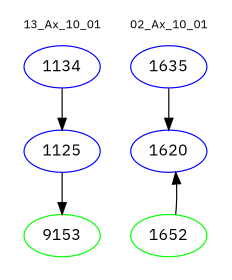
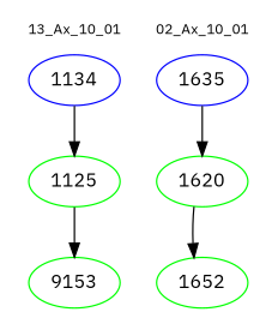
  digraph {
    fontname="IBM Plex Sans"
    node [color=green fontname="IBM Plex Sans"]
    edge [color=black fontname="IBM Plex Sans"]
    n1 [color=blue label=1134]
-   n2 [color=blue label=1125]
+   n2 [label=1125]
    n3 [label=9153]
    n4 [color=blue label=1635]
-   n5 [color=blue label=1620]
+   n5 [label=1620]
    n6 [label=1652]
    subgraph cluster_1 {
      color=white
      fontsize=10
      label="13_Ax_10_01"
      n1
      n2
      n3
    }
    subgraph cluster_2 {
      color=white
      fontsize=10
      label="02_Ax_10_01"
      n4
      n5
      n6
    }
    n1 -> n2
    n2 -> n3
    n4 -> n5
-   n6 -> n5
+   n5 -> n6
  }
